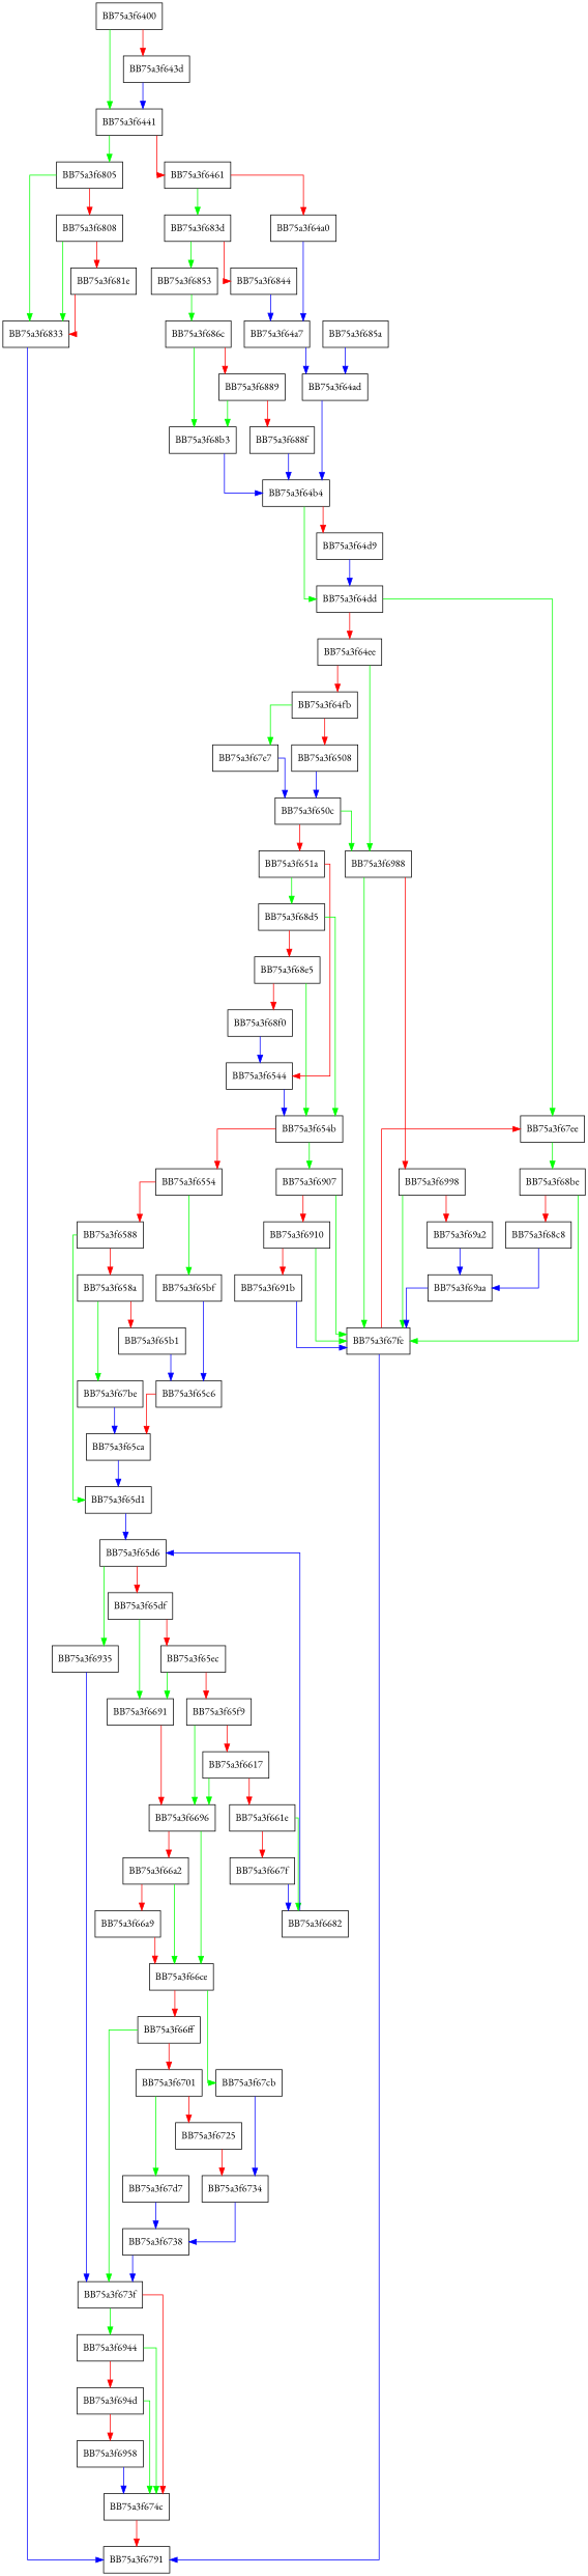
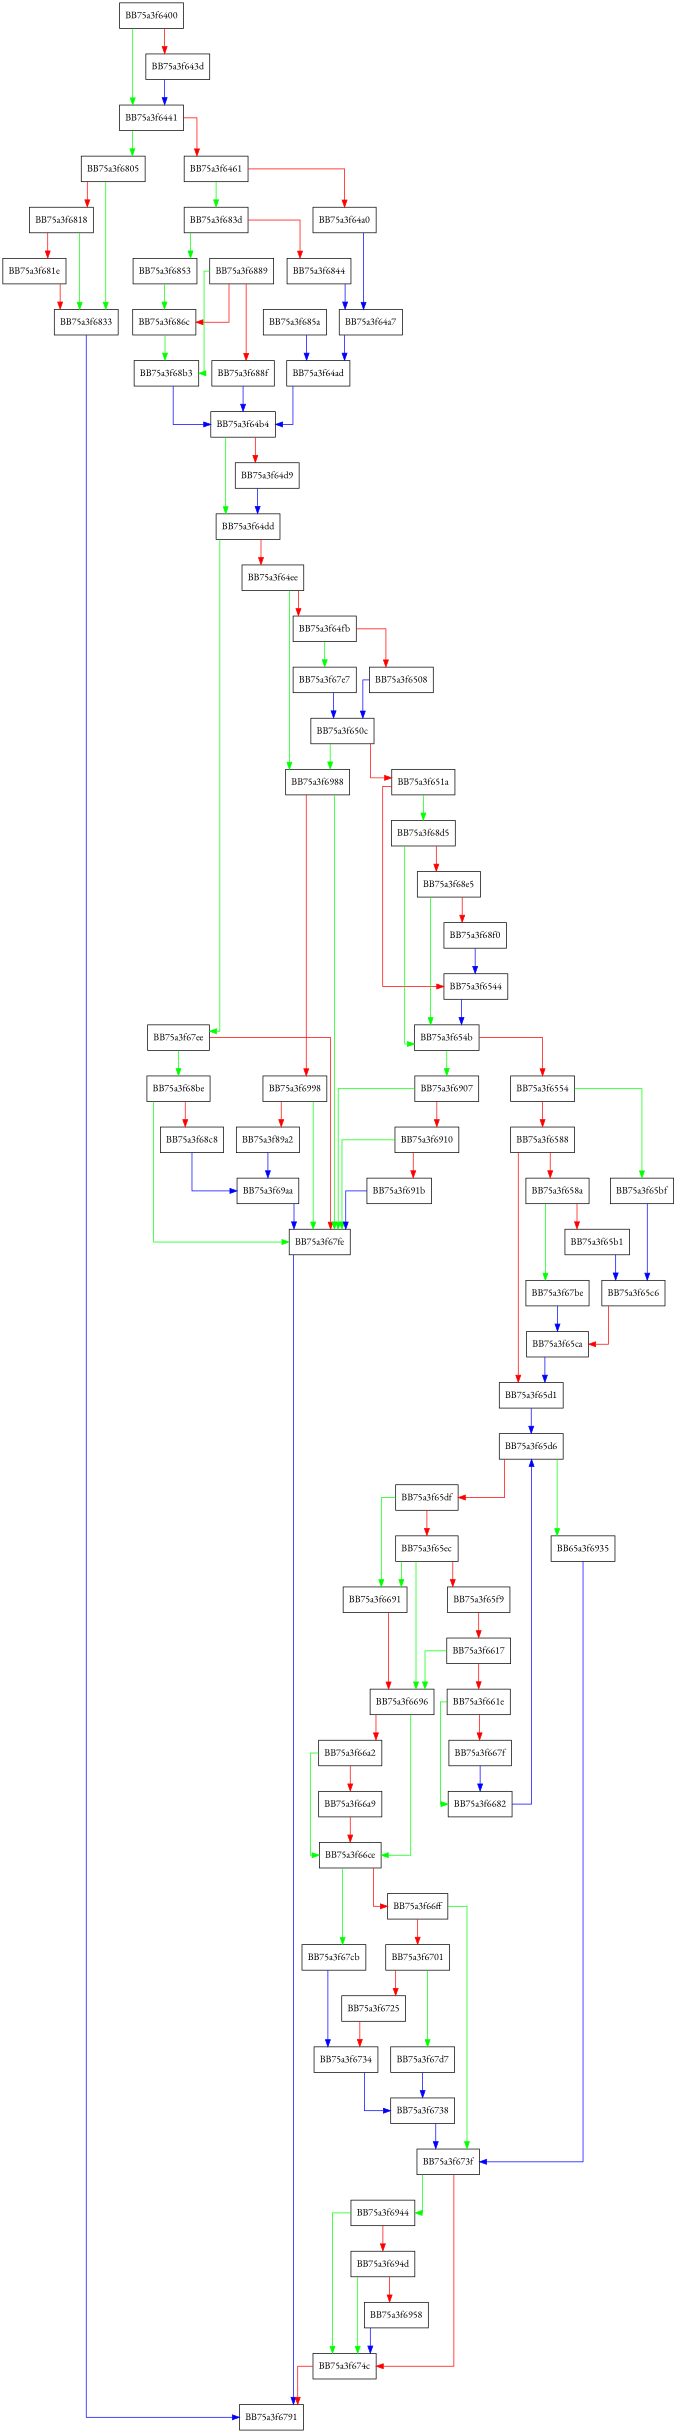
  digraph {
    fontname="EB Garamond"
    splines=ortho
    node [fontname="EB Garamond" shape=box]
    edge [color=red fontname="EB Garamond"]
    BB75a3f6400
    BB75a3f6441
    BB75a3f643d
    BB75a3f6805
    BB75a3f6461
    BB75a3f6833
-   BB75a3f6818 [label=BB75a3f6808]
+   BB75a3f6818
    BB75a3f683d
    BB75a3f64a0
    BB75a3f6791
    BB75a3f681e
    BB75a3f6853
    BB75a3f6844
    BB75a3f64a7
    BB75a3f686c
    BB75a3f64ad
    BB75a3f64b4
    BB75a3f64dd
    BB75a3f64d9
    BB75a3f67ee
    BB75a3f64ee
    BB75a3f68be
    BB75a3f67fe
    BB75a3f6988
    BB75a3f64fb
    BB75a3f68c8
    BB75a3f6998
    BB75a3f67e7
    BB75a3f6508
-   BB75a3f69a2
+   BB75a3f69a2 [label=BB75a3f89a2]
    BB75a3f650c
    BB75a3f651a
    BB75a3f68d5
    BB75a3f6544
    BB75a3f654b
    BB75a3f68e5
    BB75a3f6907
    BB75a3f6554
    BB75a3f68f0
    BB75a3f6910
    BB75a3f65bf
    BB75a3f6588
    BB75a3f691b
    BB75a3f65c6
    BB75a3f65d1
    BB75a3f658a
    BB75a3f65ca
    BB75a3f65d6
    BB75a3f67be
    BB75a3f65b1
-   BB75a3f6935
+   BB75a3f6935 [label=BB65a3f6935]
    BB75a3f65df
    BB75a3f673f
    BB75a3f6691
    BB75a3f65ec
    BB75a3f6944
    BB75a3f674c
    BB75a3f6696
    BB75a3f65f9
    BB75a3f66ce
    BB75a3f66a2
    BB75a3f6617
    BB75a3f661e
    BB75a3f67cb
    BB75a3f66ff
    BB75a3f66a9
    BB75a3f6682
    BB75a3f667f
    BB75a3f6734
    BB75a3f6701
    BB75a3f6738
    BB75a3f67d7
    BB75a3f6725
    BB75a3f694d
    BB75a3f6958
    BB75a3f69aa
    BB75a3f68b3
    BB75a3f6889
    BB75a3f685a
    BB75a3f688f
    BB75a3f6400 -> BB75a3f6441 [color=green]
    BB75a3f6400 -> BB75a3f643d
    BB75a3f6441 -> BB75a3f6805 [color=green]
    BB75a3f6441 -> BB75a3f6461
    BB75a3f643d -> BB75a3f6441 [color=blue]
    BB75a3f6805 -> BB75a3f6833 [color=green]
    BB75a3f6805 -> BB75a3f6818
    BB75a3f6461 -> BB75a3f683d [color=green]
    BB75a3f6461 -> BB75a3f64a0
    BB75a3f6833 -> BB75a3f6791 [color=blue]
    BB75a3f6818 -> BB75a3f6833 [color=green]
    BB75a3f6818 -> BB75a3f681e
    BB75a3f683d -> BB75a3f6853 [color=green]
    BB75a3f683d -> BB75a3f6844
    BB75a3f64a0 -> BB75a3f64a7 [color=blue]
    BB75a3f681e -> BB75a3f6833
    BB75a3f6853 -> BB75a3f686c [color=green]
    BB75a3f6844 -> BB75a3f64a7 [color=blue]
    BB75a3f64a7 -> BB75a3f64ad [color=blue]
    BB75a3f686c -> BB75a3f68b3 [color=green]
-   BB75a3f686c -> BB75a3f6889
+   BB75a3f6889 -> BB75a3f686c
    BB75a3f64ad -> BB75a3f64b4 [color=blue]
    BB75a3f64b4 -> BB75a3f64dd [color=green]
    BB75a3f64b4 -> BB75a3f64d9
    BB75a3f64dd -> BB75a3f67ee [color=green]
    BB75a3f64dd -> BB75a3f64ee
    BB75a3f64d9 -> BB75a3f64dd [color=blue]
    BB75a3f67ee -> BB75a3f68be [color=green]
-   BB75a3f67fe -> BB75a3f67ee
+   BB75a3f67ee -> BB75a3f67fe
    BB75a3f64ee -> BB75a3f6988 [color=green]
    BB75a3f64ee -> BB75a3f64fb
    BB75a3f68be -> BB75a3f67fe [color=green]
    BB75a3f68be -> BB75a3f68c8
    BB75a3f67fe -> BB75a3f6791 [color=blue]
    BB75a3f6988 -> BB75a3f67fe [color=green]
    BB75a3f6988 -> BB75a3f6998
    BB75a3f64fb -> BB75a3f67e7 [color=green]
    BB75a3f64fb -> BB75a3f6508
    BB75a3f68c8 -> BB75a3f69aa [color=blue]
    BB75a3f6998 -> BB75a3f67fe [color=green]
    BB75a3f6998 -> BB75a3f69a2
    BB75a3f67e7 -> BB75a3f650c [color=blue]
    BB75a3f6508 -> BB75a3f650c [color=blue]
    BB75a3f69a2 -> BB75a3f69aa [color=blue]
    BB75a3f650c -> BB75a3f6988 [color=green]
    BB75a3f650c -> BB75a3f651a
    BB75a3f651a -> BB75a3f68d5 [color=green]
    BB75a3f651a -> BB75a3f6544
    BB75a3f68d5 -> BB75a3f654b [color=green]
    BB75a3f68d5 -> BB75a3f68e5
    BB75a3f6544 -> BB75a3f654b [color=blue]
    BB75a3f654b -> BB75a3f6907 [color=green]
    BB75a3f654b -> BB75a3f6554
    BB75a3f68e5 -> BB75a3f654b [color=green]
    BB75a3f68e5 -> BB75a3f68f0
    BB75a3f6907 -> BB75a3f67fe [color=green]
    BB75a3f6907 -> BB75a3f6910
    BB75a3f6554 -> BB75a3f65bf [color=green]
    BB75a3f6554 -> BB75a3f6588
    BB75a3f68f0 -> BB75a3f6544 [color=blue]
    BB75a3f6910 -> BB75a3f67fe [color=green]
    BB75a3f6910 -> BB75a3f691b
    BB75a3f65bf -> BB75a3f65c6 [color=blue]
-   BB75a3f6588 -> BB75a3f65d1 [color=green]
+   BB75a3f6588 -> BB75a3f65d1
    BB75a3f6588 -> BB75a3f658a
    BB75a3f691b -> BB75a3f67fe [color=blue]
    BB75a3f65c6 -> BB75a3f65ca
    BB75a3f65d1 -> BB75a3f65d6 [color=blue]
    BB75a3f658a -> BB75a3f67be [color=green]
    BB75a3f658a -> BB75a3f65b1
    BB75a3f65ca -> BB75a3f65d1 [color=blue]
    BB75a3f65d6 -> BB75a3f6935 [color=green]
    BB75a3f65d6 -> BB75a3f65df
    BB75a3f67be -> BB75a3f65ca [color=blue]
    BB75a3f65b1 -> BB75a3f65c6 [color=blue]
    BB75a3f6935 -> BB75a3f673f [color=blue]
    BB75a3f65df -> BB75a3f6691 [color=green]
    BB75a3f65df -> BB75a3f65ec
    BB75a3f673f -> BB75a3f6944 [color=green]
    BB75a3f673f -> BB75a3f674c
    BB75a3f6691 -> BB75a3f6696
    BB75a3f65ec -> BB75a3f6691 [color=green]
    BB75a3f65ec -> BB75a3f65f9
    BB75a3f6944 -> BB75a3f674c [color=green]
    BB75a3f6944 -> BB75a3f694d
    BB75a3f674c -> BB75a3f6791
    BB75a3f6696 -> BB75a3f66ce [color=green]
    BB75a3f6696 -> BB75a3f66a2
-   BB75a3f65f9 -> BB75a3f6696 [color=green]
+   BB75a3f65ec -> BB75a3f6696 [color=green]
    BB75a3f65f9 -> BB75a3f6617
    BB75a3f66ce -> BB75a3f67cb [color=green]
    BB75a3f66ce -> BB75a3f66ff
    BB75a3f66a2 -> BB75a3f66ce [color=green]
    BB75a3f66a2 -> BB75a3f66a9
    BB75a3f6617 -> BB75a3f6696 [color=green]
    BB75a3f6617 -> BB75a3f661e
    BB75a3f661e -> BB75a3f6682 [color=green]
    BB75a3f661e -> BB75a3f667f
    BB75a3f67cb -> BB75a3f6734 [color=blue]
    BB75a3f66ff -> BB75a3f673f [color=green]
    BB75a3f66ff -> BB75a3f6701
    BB75a3f66a9 -> BB75a3f66ce
    BB75a3f6682 -> BB75a3f65d6 [color=blue]
    BB75a3f667f -> BB75a3f6682 [color=blue]
    BB75a3f6734 -> BB75a3f6738 [color=blue]
    BB75a3f6701 -> BB75a3f67d7 [color=green]
    BB75a3f6701 -> BB75a3f6725
    BB75a3f6738 -> BB75a3f673f [color=blue]
    BB75a3f67d7 -> BB75a3f6738 [color=blue]
    BB75a3f6725 -> BB75a3f6734
    BB75a3f694d -> BB75a3f674c [color=green]
    BB75a3f694d -> BB75a3f6958
    BB75a3f6958 -> BB75a3f674c [color=blue]
    BB75a3f69aa -> BB75a3f67fe [color=blue]
    BB75a3f68b3 -> BB75a3f64b4 [color=blue]
    BB75a3f6889 -> BB75a3f68b3 [color=green]
    BB75a3f6889 -> BB75a3f688f
    BB75a3f685a -> BB75a3f64ad [color=blue]
    BB75a3f688f -> BB75a3f64b4 [color=blue]
  }
